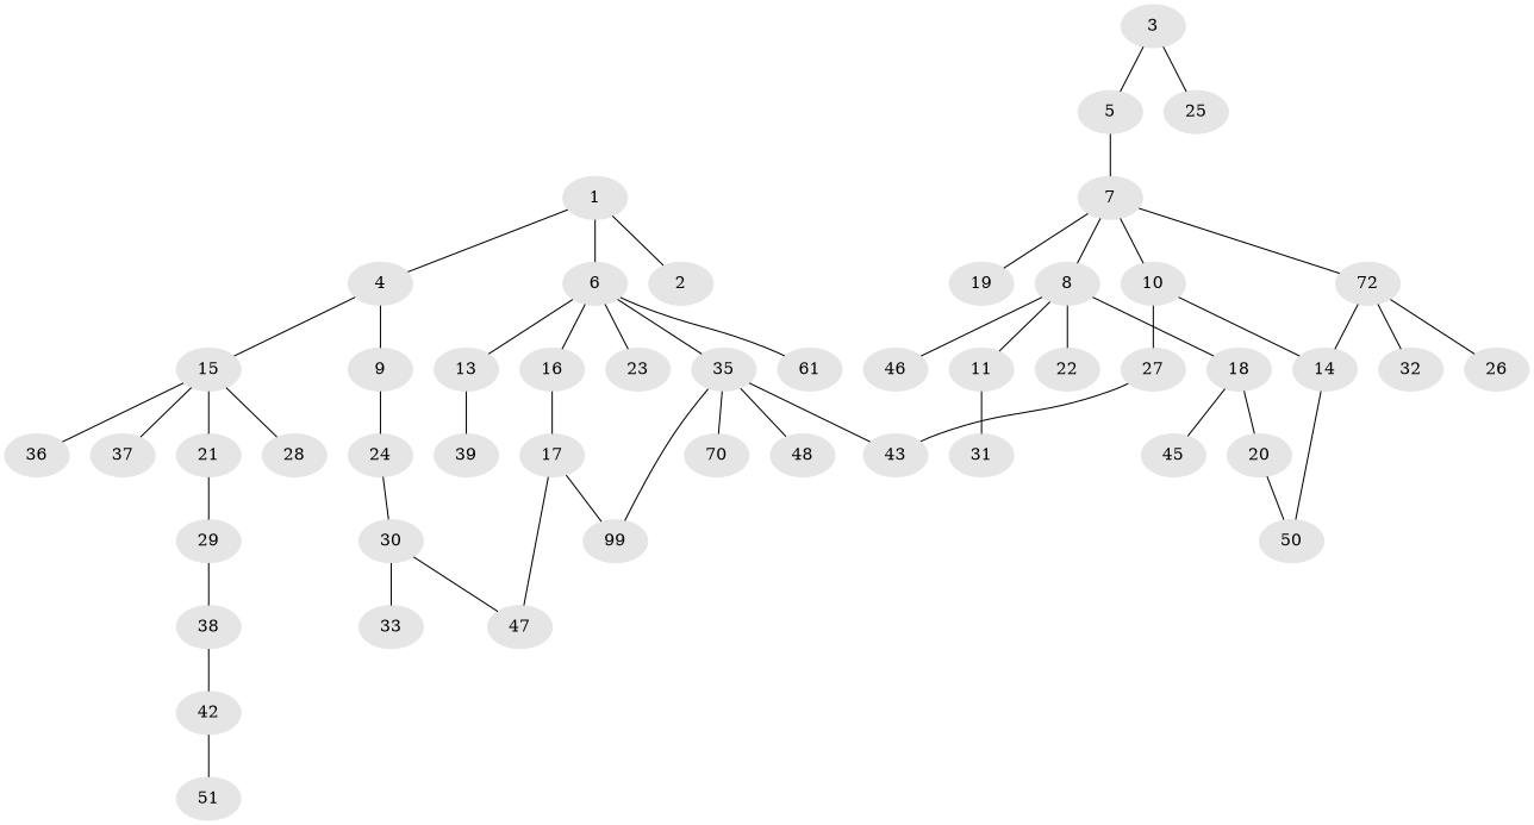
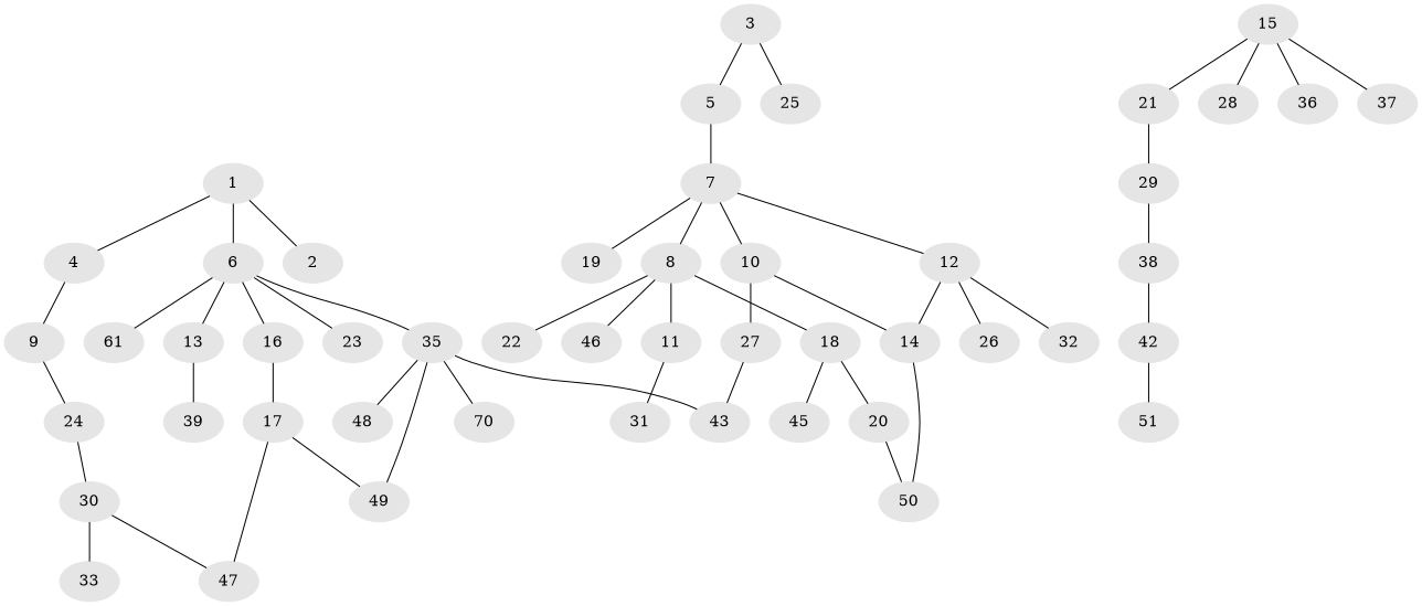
  graph {
    node [color=gray90 style=filled]
    1
    2
    4
    6
    3
    5
    25
    9
    15
    13
    16
    23
    35
    n14 [label=61]
    7
    24
    21
    28
    36
    37
    8
    10
-   12 [label=72]
+   12
    19
    39
    17
-   49 [label=99]
+   49
    43
    n29 [label=70]
    48
    11
    18
    22
    46
    14
    27
    26
    32
    31
    20
    45
    30
    50
    29
    47
    38
    33
    42
    51
    1 -- 2
    1 -- 4
    1 -- 6
    4 -- 9
-   4 -- 15
    6 -- 13
    6 -- 16
    6 -- 23
    6 -- 35
    6 -- n14
    3 -- 5
    3 -- 25
    5 -- 7
    9 -- 24
    15 -- 21
    15 -- 28
    15 -- 36
    15 -- 37
    13 -- 39
    16 -- 17
    35 -- 49
    35 -- 43
    35 -- n29
    35 -- 48
    7 -- 8
    7 -- 10
    7 -- 12
    7 -- 19
    24 -- 30
    21 -- 29
    8 -- 11
    8 -- 18
    8 -- 22
    8 -- 46
    10 -- 14
    10 -- 27
    12 -- 14
    12 -- 26
    12 -- 32
    17 -- 49
    17 -- 47
    11 -- 31
    18 -- 20
    18 -- 45
    14 -- 50
    27 -- 43
    20 -- 50
    30 -- 47
    30 -- 33
    29 -- 38
    38 -- 42
    42 -- 51
  }
